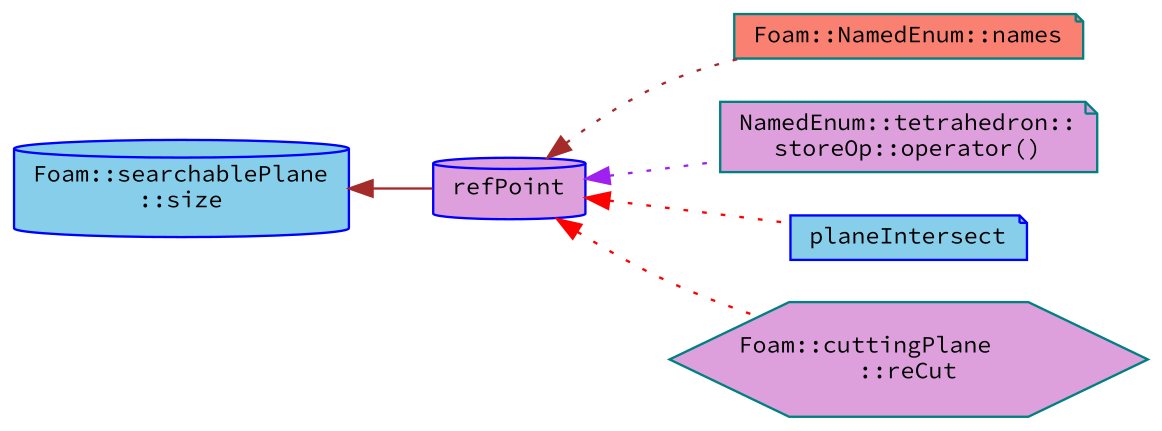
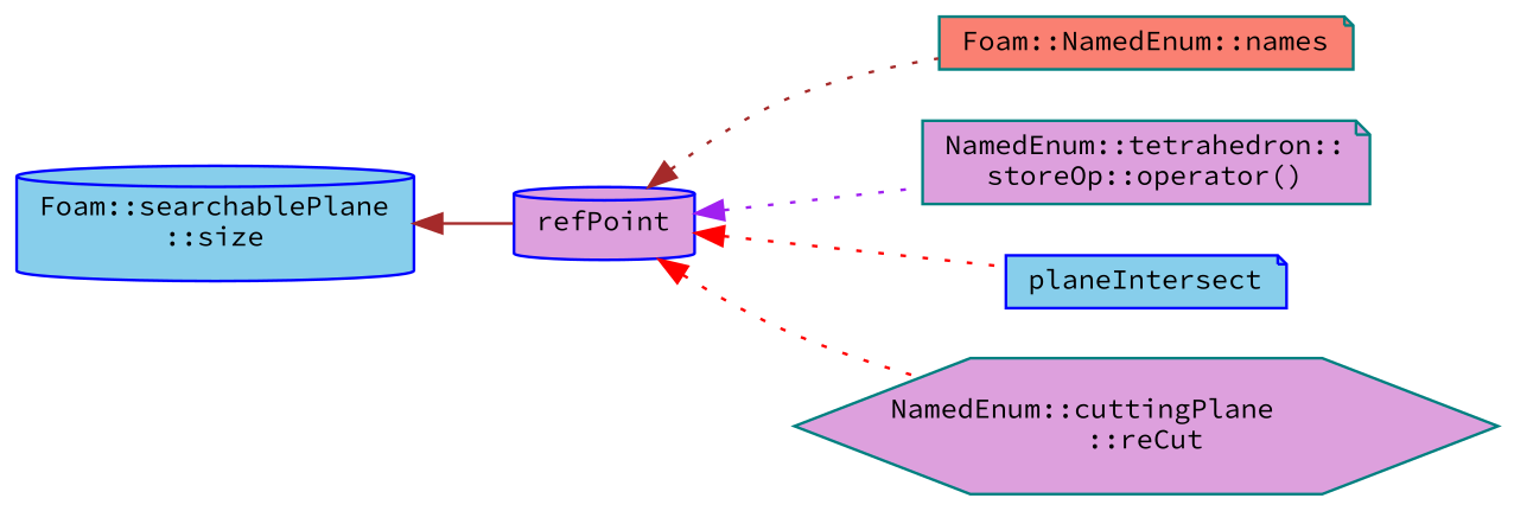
  digraph {
    fontname="Source Code Pro"
    rankdir=LR
    node [color=blue fillcolor=plum fontname="Source Code Pro" fontsize=10 shape=note style=filled]
    edge [color=brown dir=back fontname="Source Code Pro" fontsize=10 labelfontname=Helvetica labelfontsize=10 style=dotted]
    n1 [fontcolor=black height=0.2 label=refPoint shape=cylinder width=0.4]
    n2 [color=teal fillcolor=salmon height=0.2 label="Foam::NamedEnum::names" width=0.4]
    n3 [color=teal height=0.2 label="NamedEnum::tetrahedron::\lstoreOp::operator()" width=0.4]
    n4 [fillcolor=skyblue height=0.2 label=planeIntersect width=0.4]
-   n5 [color=teal height=0.2 label="Foam::cuttingPlane\l::reCut" shape=hexagon width=0.4]
+   n5 [color=teal height=0.2 label="NamedEnum::cuttingPlane\l::reCut" shape=hexagon width=0.4]
    n6 [fillcolor=skyblue height=0.2 label="Foam::searchablePlane\l::size" shape=cylinder width=0.4]
    n1 -> n2
    n1 -> n3 [color=purple]
    n1 -> n4 [color=red]
    n1 -> n5 [color=red]
    n6 -> n1 [style=solid]
  }
